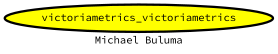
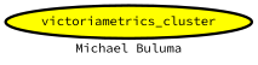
  digraph {
    label="Michael Buluma"
    fontname="Source Code Pro"
-   victoriametrics_cluster [fillcolor=yellow penwidth=3 style=filled fontname="Source Code Pro" label=victoriametrics_victoriametrics]
+   victoriametrics_cluster [fillcolor=yellow penwidth=3 style=filled fontname="Source Code Pro"]
  }
